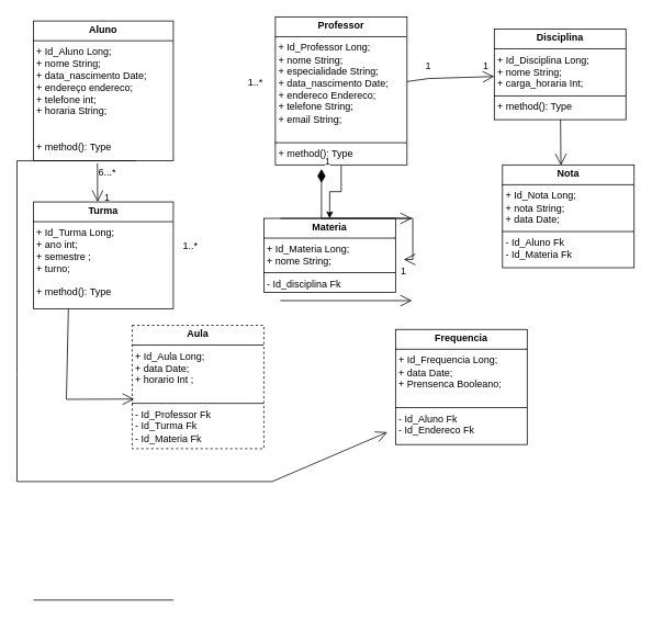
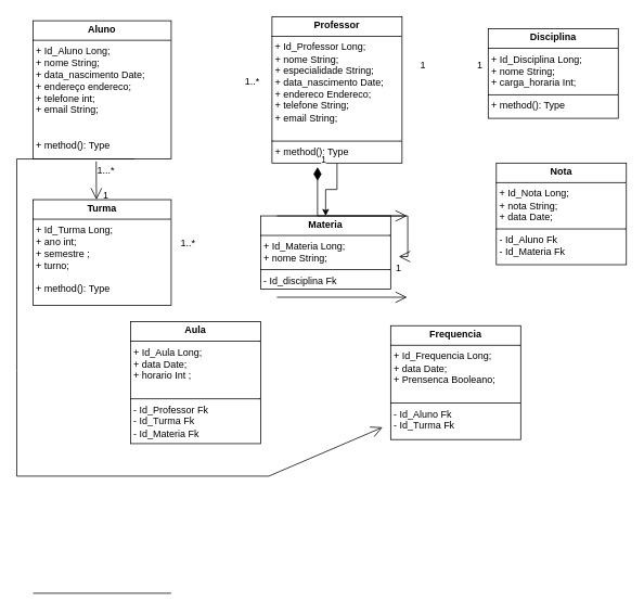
  <mxCell id="0" />
  <mxCell id="1" parent="0" />
- <mxCell id="2" value="&lt;p style=&quot;margin:0px;margin-top:4px;text-align:center;&quot;&gt;&lt;b&gt;Aluno&lt;/b&gt;&lt;/p&gt;&lt;hr size=&quot;1&quot; style=&quot;border-style:solid;&quot;&gt;&lt;p style=&quot;margin:0px;margin-left:4px;&quot;&gt;+ Id_Aluno Long;&lt;/p&gt;&lt;p style=&quot;margin:0px;margin-left:4px;&quot;&gt;+ nome String;&lt;/p&gt;&lt;p style=&quot;margin:0px;margin-left:4px;&quot;&gt;+ data_nascimento Date;&lt;/p&gt;&lt;p style=&quot;margin:0px;margin-left:4px;&quot;&gt;+ endereço endereco;&lt;/p&gt;&lt;p style=&quot;margin:0px;margin-left:4px;&quot;&gt;+ telefone int;&lt;/p&gt;&lt;p style=&quot;margin:0px;margin-left:4px;&quot;&gt;+ horaria String;&lt;/p&gt;&lt;p style=&quot;margin:0px;margin-left:4px;&quot;&gt;&lt;/p&gt;&lt;p style=&quot;margin:0px;margin-left:4px;&quot;&gt;&lt;br&gt;&lt;/p&gt;&lt;p style=&quot;margin:0px;margin-left:4px;&quot;&gt;&lt;br&gt;&lt;/p&gt;&lt;p style=&quot;margin:0px;margin-left:4px;&quot;&gt;+ method(): Type&lt;/p&gt;" style="verticalAlign=top;align=left;overflow=fill;html=1;whiteSpace=wrap;" vertex="1" parent="1"><mxGeometry x="40" y="25" width="170" height="170" as="geometry" /></mxCell>
+ <mxCell id="2" value="&lt;p style=&quot;margin:0px;margin-top:4px;text-align:center;&quot;&gt;&lt;b&gt;Aluno&lt;/b&gt;&lt;/p&gt;&lt;hr size=&quot;1&quot; style=&quot;border-style:solid;&quot;&gt;&lt;p style=&quot;margin:0px;margin-left:4px;&quot;&gt;+ Id_Aluno Long;&lt;/p&gt;&lt;p style=&quot;margin:0px;margin-left:4px;&quot;&gt;+ nome String;&lt;/p&gt;&lt;p style=&quot;margin:0px;margin-left:4px;&quot;&gt;+ data_nascimento Date;&lt;/p&gt;&lt;p style=&quot;margin:0px;margin-left:4px;&quot;&gt;+ endereço endereco;&lt;/p&gt;&lt;p style=&quot;margin:0px;margin-left:4px;&quot;&gt;+ telefone int;&lt;/p&gt;&lt;p style=&quot;margin:0px;margin-left:4px;&quot;&gt;+ email String;&lt;/p&gt;&lt;p style=&quot;margin:0px;margin-left:4px;&quot;&gt;&lt;/p&gt;&lt;p style=&quot;margin:0px;margin-left:4px;&quot;&gt;&lt;br&gt;&lt;/p&gt;&lt;p style=&quot;margin:0px;margin-left:4px;&quot;&gt;&lt;br&gt;&lt;/p&gt;&lt;p style=&quot;margin:0px;margin-left:4px;&quot;&gt;+ method(): Type&lt;/p&gt;" style="verticalAlign=top;align=left;overflow=fill;html=1;whiteSpace=wrap;" vertex="1" parent="1"><mxGeometry x="40" y="25" width="170" height="170" as="geometry" /></mxCell>
  <mxCell id="3" style="edgeStyle=orthogonalEdgeStyle;rounded=0;orthogonalLoop=1;jettySize=auto;html=1;" edge="1" parent="1" source="4" target="8"><mxGeometry relative="1" as="geometry" /></mxCell>
  <mxCell id="4" value="&lt;p style=&quot;margin:0px;margin-top:4px;text-align:center;&quot;&gt;&lt;b&gt;Professor&lt;/b&gt;&lt;/p&gt;&lt;hr size=&quot;1&quot; style=&quot;border-style:solid;&quot;&gt;&lt;p style=&quot;margin:0px;margin-left:4px;&quot;&gt;+ Id_Professor Long;&lt;/p&gt;&lt;p style=&quot;margin:0px;margin-left:4px;&quot;&gt;+ nome String;&lt;/p&gt;&lt;p style=&quot;margin:0px;margin-left:4px;&quot;&gt;+ especialidade String;&lt;/p&gt;&lt;p style=&quot;margin:0px;margin-left:4px;&quot;&gt;+ data_nascimento Date;&lt;/p&gt;&lt;p style=&quot;margin:0px;margin-left:4px;&quot;&gt;+ endereco Endereco;&lt;/p&gt;&lt;p style=&quot;margin:0px;margin-left:4px;&quot;&gt;+ telefone String;&lt;/p&gt;&lt;p style=&quot;margin:0px;margin-left:4px;&quot;&gt;+ email String;&lt;/p&gt;&lt;p style=&quot;margin:0px;margin-left:4px;&quot;&gt;&lt;br&gt;&lt;/p&gt;&lt;hr size=&quot;1&quot; style=&quot;border-style:solid;&quot;&gt;&lt;p style=&quot;margin:0px;margin-left:4px;&quot;&gt;+ method(): Type&lt;/p&gt;" style="verticalAlign=top;align=left;overflow=fill;html=1;whiteSpace=wrap;" vertex="1" parent="1"><mxGeometry x="334" y="20" width="160" height="180" as="geometry" /></mxCell>
  <mxCell id="5" value="" style="line;strokeWidth=1;fillColor=none;align=left;verticalAlign=middle;spacingTop=-1;spacingLeft=3;spacingRight=3;rotatable=0;labelPosition=right;points=[];portConstraint=eastwest;strokeColor=inherit;" vertex="1" parent="1"><mxGeometry x="40" y="725" width="170" height="8" as="geometry" /></mxCell>
  <mxCell id="6" value="&lt;p style=&quot;margin:0px;margin-top:4px;text-align:center;&quot;&gt;&lt;b&gt;Disciplina&lt;/b&gt;&lt;/p&gt;&lt;hr size=&quot;1&quot; style=&quot;border-style:solid;&quot;&gt;&lt;p style=&quot;margin:0px;margin-left:4px;&quot;&gt;+ Id_Disciplina Long;&lt;/p&gt;&lt;p style=&quot;margin:0px;margin-left:4px;&quot;&gt;+ nome String;&lt;/p&gt;&lt;p style=&quot;margin:0px;margin-left:4px;&quot;&gt;+ carga_horaria Int;&lt;/p&gt;&lt;hr size=&quot;1&quot; style=&quot;border-style:solid;&quot;&gt;&lt;p style=&quot;margin:0px;margin-left:4px;&quot;&gt;+ method(): Type&lt;/p&gt;" style="verticalAlign=top;align=left;overflow=fill;html=1;whiteSpace=wrap;" vertex="1" parent="1"><mxGeometry x="600" y="35" width="160" height="110" as="geometry" /></mxCell>
  <mxCell id="7" value="&lt;p style=&quot;margin:0px;margin-top:4px;text-align:center;&quot;&gt;&lt;b&gt;Turma&lt;/b&gt;&lt;/p&gt;&lt;hr size=&quot;1&quot; style=&quot;border-style:solid;&quot;&gt;&lt;p style=&quot;margin:0px;margin-left:4px;&quot;&gt;+ Id_Turma Long;&lt;/p&gt;&lt;p style=&quot;margin:0px;margin-left:4px;&quot;&gt;+ ano int;&lt;/p&gt;&lt;p style=&quot;margin:0px;margin-left:4px;&quot;&gt;+ semestre ;&lt;/p&gt;&lt;p style=&quot;margin:0px;margin-left:4px;&quot;&gt;+ turno;&lt;/p&gt;&lt;p style=&quot;margin:0px;margin-left:4px;&quot;&gt;&lt;br&gt;&lt;/p&gt;&lt;p style=&quot;margin:0px;margin-left:4px;&quot;&gt;+ method(): Type&lt;/p&gt;" style="verticalAlign=top;align=left;overflow=fill;html=1;whiteSpace=wrap;" vertex="1" parent="1"><mxGeometry x="40" y="245" width="170" height="130" as="geometry" /></mxCell>
  <mxCell id="8" value="&lt;p style=&quot;margin:0px;margin-top:4px;text-align:center;&quot;&gt;&lt;b&gt;Materia&lt;/b&gt;&lt;/p&gt;&lt;hr size=&quot;1&quot; style=&quot;border-style:solid;&quot;&gt;&lt;p style=&quot;margin:0px;margin-left:4px;&quot;&gt;+ Id_Materia Long;&lt;/p&gt;&lt;p style=&quot;margin:0px;margin-left:4px;&quot;&gt;+ nome String;&lt;/p&gt;&lt;hr size=&quot;1&quot; style=&quot;border-style:solid;&quot;&gt;&lt;p style=&quot;margin:0px;margin-left:4px;&quot;&gt;- Id_disciplina Fk&lt;/p&gt;" style="verticalAlign=top;align=left;overflow=fill;html=1;whiteSpace=wrap;" vertex="1" parent="1"><mxGeometry x="320" y="265" width="160" height="90" as="geometry" /></mxCell>
  <mxCell id="9" value="&lt;p style=&quot;margin:0px;margin-top:4px;text-align:center;&quot;&gt;&lt;b&gt;Nota&lt;/b&gt;&lt;/p&gt;&lt;hr size=&quot;1&quot; style=&quot;border-style:solid;&quot;&gt;&lt;p style=&quot;margin:0px;margin-left:4px;&quot;&gt;+ Id_Nota Long;&lt;/p&gt;&lt;p style=&quot;margin:0px;margin-left:4px;&quot;&gt;+ nota String;&lt;/p&gt;&lt;p style=&quot;margin:0px;margin-left:4px;&quot;&gt;+ data Date;&lt;/p&gt;&lt;hr size=&quot;1&quot; style=&quot;border-style:solid;&quot;&gt;&lt;p style=&quot;margin:0px;margin-left:4px;&quot;&gt;- Id_Aluno Fk&lt;/p&gt;&lt;p style=&quot;margin:0px;margin-left:4px;&quot;&gt;- Id_Materia Fk&lt;/p&gt;" style="verticalAlign=top;align=left;overflow=fill;html=1;whiteSpace=wrap;" vertex="1" parent="1"><mxGeometry x="610" y="200" width="160" height="125" as="geometry" /></mxCell>
- <mxCell id="10" value="&lt;p style=&quot;margin:0px;margin-top:4px;text-align:center;&quot;&gt;&lt;b&gt;Frequencia&lt;/b&gt;&lt;/p&gt;&lt;hr size=&quot;1&quot; style=&quot;border-style:solid;&quot;&gt;&lt;p style=&quot;margin:0px;margin-left:4px;&quot;&gt;+ Id_Frequencia Long;&lt;/p&gt;&lt;p style=&quot;margin:0px;margin-left:4px;&quot;&gt;&lt;span style=&quot;background-color: initial;&quot;&gt;+ data Date;&lt;/span&gt;&lt;/p&gt;&lt;p style=&quot;margin: 0px 0px 0px 4px;&quot;&gt;+ Prensenca Booleano;&lt;/p&gt;&lt;div&gt;&lt;br&gt;&lt;/div&gt;&lt;hr size=&quot;1&quot; style=&quot;border-style:solid;&quot;&gt;&lt;p style=&quot;margin:0px;margin-left:4px;&quot;&gt;- Id_Aluno Fk&lt;/p&gt;&lt;p style=&quot;margin:0px;margin-left:4px;&quot;&gt;- Id_Endereco Fk&lt;/p&gt;&lt;p style=&quot;margin:0px;margin-left:4px;&quot;&gt;&lt;br&gt;&lt;/p&gt;" style="verticalAlign=top;align=left;overflow=fill;html=1;whiteSpace=wrap;" vertex="1" parent="1"><mxGeometry x="480" y="400" width="160" height="140" as="geometry" /></mxCell>
- <mxCell id="11" value="&lt;p style=&quot;margin:0px;margin-top:4px;text-align:center;&quot;&gt;&lt;b&gt;Aula&lt;/b&gt;&lt;/p&gt;&lt;hr size=&quot;1&quot; style=&quot;border-style:solid;&quot;&gt;&lt;p style=&quot;margin:0px;margin-left:4px;&quot;&gt;+ Id_Aula Long;&lt;/p&gt;&lt;p style=&quot;margin:0px;margin-left:4px;&quot;&gt;&lt;span style=&quot;background-color: initial;&quot;&gt;+ data Date;&lt;/span&gt;&lt;/p&gt;&lt;p style=&quot;margin: 0px 0px 0px 4px;&quot;&gt;+ horario Int ;&lt;/p&gt;&lt;div&gt;&lt;br&gt;&lt;/div&gt;&lt;hr size=&quot;1&quot; style=&quot;border-style:solid;&quot;&gt;&lt;p style=&quot;margin:0px;margin-left:4px;&quot;&gt;- Id_Professor Fk&lt;/p&gt;&lt;p style=&quot;margin:0px;margin-left:4px;&quot;&gt;- Id_Turma Fk&lt;/p&gt;&lt;p style=&quot;margin: 0px 0px 0px 4px;&quot;&gt;- Id_Materia Fk&lt;/p&gt;&lt;p style=&quot;margin: 0px 0px 0px 4px;&quot;&gt;&lt;br&gt;&lt;/p&gt;&lt;p style=&quot;margin:0px;margin-left:4px;&quot;&gt;&lt;br&gt;&lt;/p&gt;" style="verticalAlign=top;align=left;overflow=fill;html=1;whiteSpace=wrap;dashed=1;" vertex="1" parent="1"><mxGeometry x="160" y="395" width="160" height="150" as="geometry" /></mxCell>
+ <mxCell id="10" value="&lt;p style=&quot;margin:0px;margin-top:4px;text-align:center;&quot;&gt;&lt;b&gt;Frequencia&lt;/b&gt;&lt;/p&gt;&lt;hr size=&quot;1&quot; style=&quot;border-style:solid;&quot;&gt;&lt;p style=&quot;margin:0px;margin-left:4px;&quot;&gt;+ Id_Frequencia Long;&lt;/p&gt;&lt;p style=&quot;margin:0px;margin-left:4px;&quot;&gt;&lt;span style=&quot;background-color: initial;&quot;&gt;+ data Date;&lt;/span&gt;&lt;/p&gt;&lt;p style=&quot;margin: 0px 0px 0px 4px;&quot;&gt;+ Prensenca Booleano;&lt;/p&gt;&lt;div&gt;&lt;br&gt;&lt;/div&gt;&lt;hr size=&quot;1&quot; style=&quot;border-style:solid;&quot;&gt;&lt;p style=&quot;margin:0px;margin-left:4px;&quot;&gt;- Id_Aluno Fk&lt;/p&gt;&lt;p style=&quot;margin:0px;margin-left:4px;&quot;&gt;- Id_Turma Fk&lt;/p&gt;&lt;p style=&quot;margin:0px;margin-left:4px;&quot;&gt;&lt;br&gt;&lt;/p&gt;" style="verticalAlign=top;align=left;overflow=fill;html=1;whiteSpace=wrap;" vertex="1" parent="1"><mxGeometry x="480" y="400" width="160" height="140" as="geometry" /></mxCell>
+ <mxCell id="11" value="&lt;p style=&quot;margin:0px;margin-top:4px;text-align:center;&quot;&gt;&lt;b&gt;Aula&lt;/b&gt;&lt;/p&gt;&lt;hr size=&quot;1&quot; style=&quot;border-style:solid;&quot;&gt;&lt;p style=&quot;margin:0px;margin-left:4px;&quot;&gt;+ Id_Aula Long;&lt;/p&gt;&lt;p style=&quot;margin:0px;margin-left:4px;&quot;&gt;&lt;span style=&quot;background-color: initial;&quot;&gt;+ data Date;&lt;/span&gt;&lt;/p&gt;&lt;p style=&quot;margin: 0px 0px 0px 4px;&quot;&gt;+ horario Int ;&lt;/p&gt;&lt;div&gt;&lt;br&gt;&lt;/div&gt;&lt;hr size=&quot;1&quot; style=&quot;border-style:solid;&quot;&gt;&lt;p style=&quot;margin:0px;margin-left:4px;&quot;&gt;- Id_Professor Fk&lt;/p&gt;&lt;p style=&quot;margin:0px;margin-left:4px;&quot;&gt;- Id_Turma Fk&lt;/p&gt;&lt;p style=&quot;margin: 0px 0px 0px 4px;&quot;&gt;- Id_Materia Fk&lt;/p&gt;&lt;p style=&quot;margin: 0px 0px 0px 4px;&quot;&gt;&lt;br&gt;&lt;/p&gt;&lt;p style=&quot;margin:0px;margin-left:4px;&quot;&gt;&lt;br&gt;&lt;/p&gt;" style="verticalAlign=top;align=left;overflow=fill;html=1;whiteSpace=wrap;" vertex="1" parent="1"><mxGeometry x="160" y="395" width="160" height="150" as="geometry" /></mxCell>
  <mxCell id="12" value="" style="endArrow=open;endFill=1;endSize=12;html=1;rounded=0;exitX=0.457;exitY=1.018;exitDx=0;exitDy=0;exitPerimeter=0;" edge="1" parent="1" source="2"><mxGeometry width="160" relative="1" as="geometry"><mxPoint x="80" y="175" as="sourcePoint" /><mxPoint x="118" y="245" as="targetPoint" /></mxGeometry></mxCell>
- <mxCell id="13" value="6...*" style="text;html=1;align=center;verticalAlign=middle;whiteSpace=wrap;rounded=0;" vertex="1" parent="1"><mxGeometry x="100" y="195" width="60" height="30" as="geometry" /></mxCell>
+ <mxCell id="13" value="1...*" style="text;html=1;align=center;verticalAlign=middle;whiteSpace=wrap;rounded=0;" vertex="1" parent="1"><mxGeometry x="100" y="195" width="60" height="30" as="geometry" /></mxCell>
  <mxCell id="14" value="1" style="text;html=1;align=center;verticalAlign=middle;whiteSpace=wrap;rounded=0;" vertex="1" parent="1"><mxGeometry x="100" y="225" width="60" height="30" as="geometry" /></mxCell>
  <mxCell id="15" value="1..*" style="text;html=1;align=center;verticalAlign=middle;whiteSpace=wrap;rounded=0;" vertex="1" parent="1"><mxGeometry x="280" y="85" width="60" height="30" as="geometry" /></mxCell>
  <mxCell id="16" value="&lt;span style=&quot;color: rgb(0, 0, 0); font-family: Helvetica; font-size: 12px; font-style: normal; font-variant-ligatures: normal; font-variant-caps: normal; font-weight: 400; letter-spacing: normal; orphans: 2; text-align: center; text-indent: 0px; text-transform: none; widows: 2; word-spacing: 0px; -webkit-text-stroke-width: 0px; white-space: normal; background-color: rgb(251, 251, 251); text-decoration-thickness: initial; text-decoration-style: initial; text-decoration-color: initial; display: inline !important; float: none;&quot;&gt;1..*&lt;/span&gt;" style="text;whiteSpace=wrap;html=1;" vertex="1" parent="1"><mxGeometry x="220" y="285" width="50" height="40" as="geometry" /></mxCell>
- <mxCell id="17" value="" style="endArrow=open;endFill=1;endSize=12;html=1;rounded=0;" edge="1" parent="1" source="4" target="6"><mxGeometry width="160" relative="1" as="geometry"><mxPoint x="440" y="95" as="sourcePoint" /><mxPoint x="600" y="95" as="targetPoint" /><Array as="points"><mxPoint x="520" y="95" /></Array></mxGeometry></mxCell>
  <mxCell id="18" value="1" style="text;html=1;align=center;verticalAlign=middle;whiteSpace=wrap;rounded=0;" vertex="1" parent="1"><mxGeometry x="490" y="65" width="60" height="30" as="geometry" /></mxCell>
  <mxCell id="19" value="1" style="text;html=1;align=center;verticalAlign=middle;whiteSpace=wrap;rounded=0;" vertex="1" parent="1"><mxGeometry x="560" y="65" width="60" height="30" as="geometry" /></mxCell>
  <mxCell id="20" value="1" style="endArrow=open;html=1;endSize=12;startArrow=diamondThin;startSize=14;startFill=1;edgeStyle=orthogonalEdgeStyle;align=left;verticalAlign=bottom;rounded=0;" edge="1" parent="1"><mxGeometry x="-1" y="3" relative="1" as="geometry"><mxPoint x="390" y="205" as="sourcePoint" /><mxPoint x="490" y="315" as="targetPoint" /><Array as="points"><mxPoint x="390" y="265" /><mxPoint x="501" y="265" /></Array></mxGeometry></mxCell>
  <mxCell id="21" value="1" style="text;html=1;align=center;verticalAlign=middle;whiteSpace=wrap;rounded=0;" vertex="1" parent="1"><mxGeometry x="460" y="315" width="60" height="30" as="geometry" /></mxCell>
  <mxCell id="22" value="" style="endArrow=open;endFill=1;endSize=12;html=1;rounded=0;" edge="1" parent="1"><mxGeometry width="160" relative="1" as="geometry"><mxPoint x="340" y="265" as="sourcePoint" /><mxPoint x="500" y="265" as="targetPoint" /></mxGeometry></mxCell>
- <mxCell id="23" value="" style="endArrow=open;endFill=1;endSize=12;html=1;rounded=0;entryX=0.444;entryY=0.005;entryDx=0;entryDy=0;entryPerimeter=0;" edge="1" parent="1" source="6" target="9"><mxGeometry width="160" relative="1" as="geometry"><mxPoint x="620" y="109.5" as="sourcePoint" /><mxPoint x="780" y="109.5" as="targetPoint" /></mxGeometry></mxCell>
  <mxCell id="24" value="" style="endArrow=open;endFill=1;endSize=12;html=1;rounded=0;" edge="1" parent="1"><mxGeometry width="160" relative="1" as="geometry"><mxPoint x="340" y="365" as="sourcePoint" /><mxPoint x="500" y="365" as="targetPoint" /></mxGeometry></mxCell>
  <mxCell id="25" value="" style="endArrow=open;endFill=1;endSize=12;html=1;rounded=0;" edge="1" parent="1"><mxGeometry width="160" relative="1" as="geometry"><mxPoint x="165" y="195" as="sourcePoint" /><mxPoint x="470" y="525" as="targetPoint" /><Array as="points"><mxPoint x="20" y="195" /><mxPoint x="20" y="455" /><mxPoint x="20" y="585" /><mxPoint x="330" y="585" /></Array></mxGeometry></mxCell>
- <mxCell id="26" value="" style="endArrow=open;endFill=1;endSize=12;html=1;rounded=0;entryX=0.015;entryY=0.598;entryDx=0;entryDy=0;entryPerimeter=0;exitX=0.25;exitY=1;exitDx=0;exitDy=0;" edge="1" parent="1" source="7" target="11"><mxGeometry width="160" relative="1" as="geometry"><mxPoint x="50" y="355" as="sourcePoint" /><mxPoint x="210" y="355" as="targetPoint" /><Array as="points"><mxPoint x="80" y="485" /></Array></mxGeometry></mxCell>
